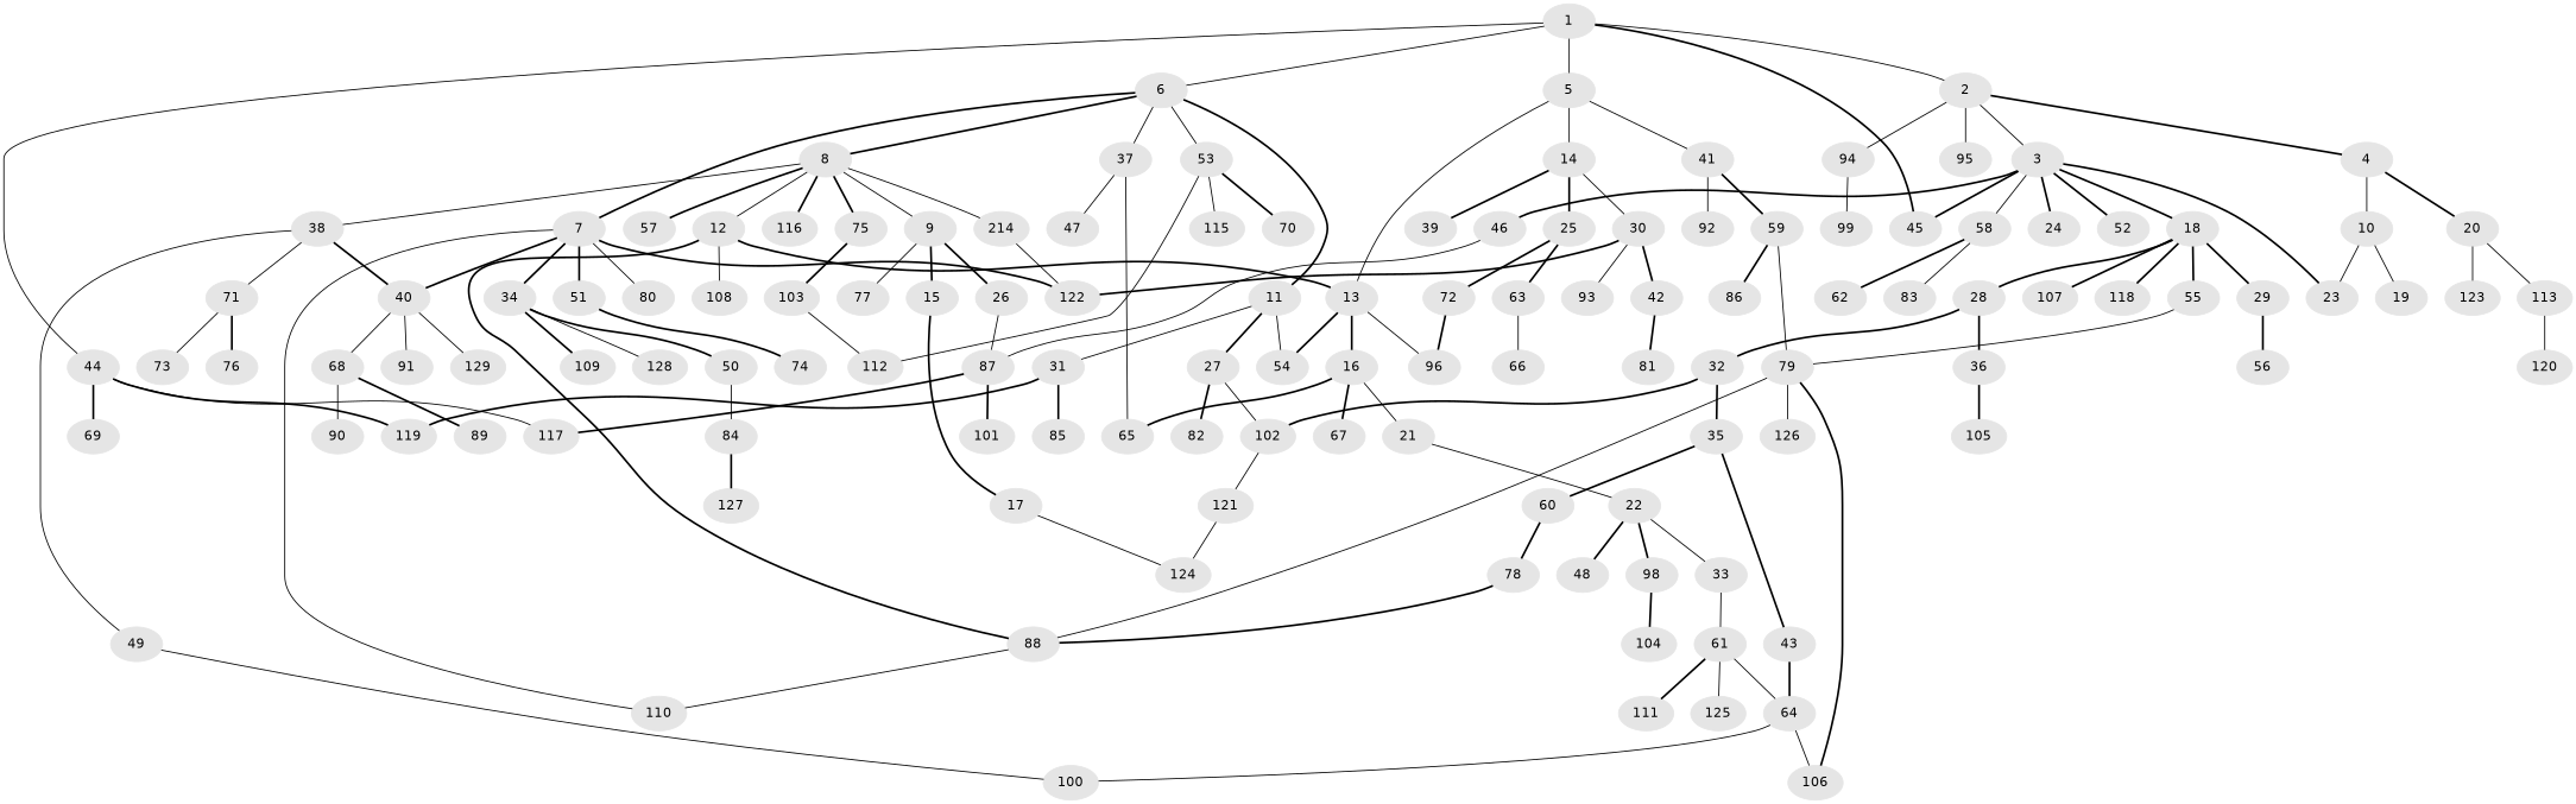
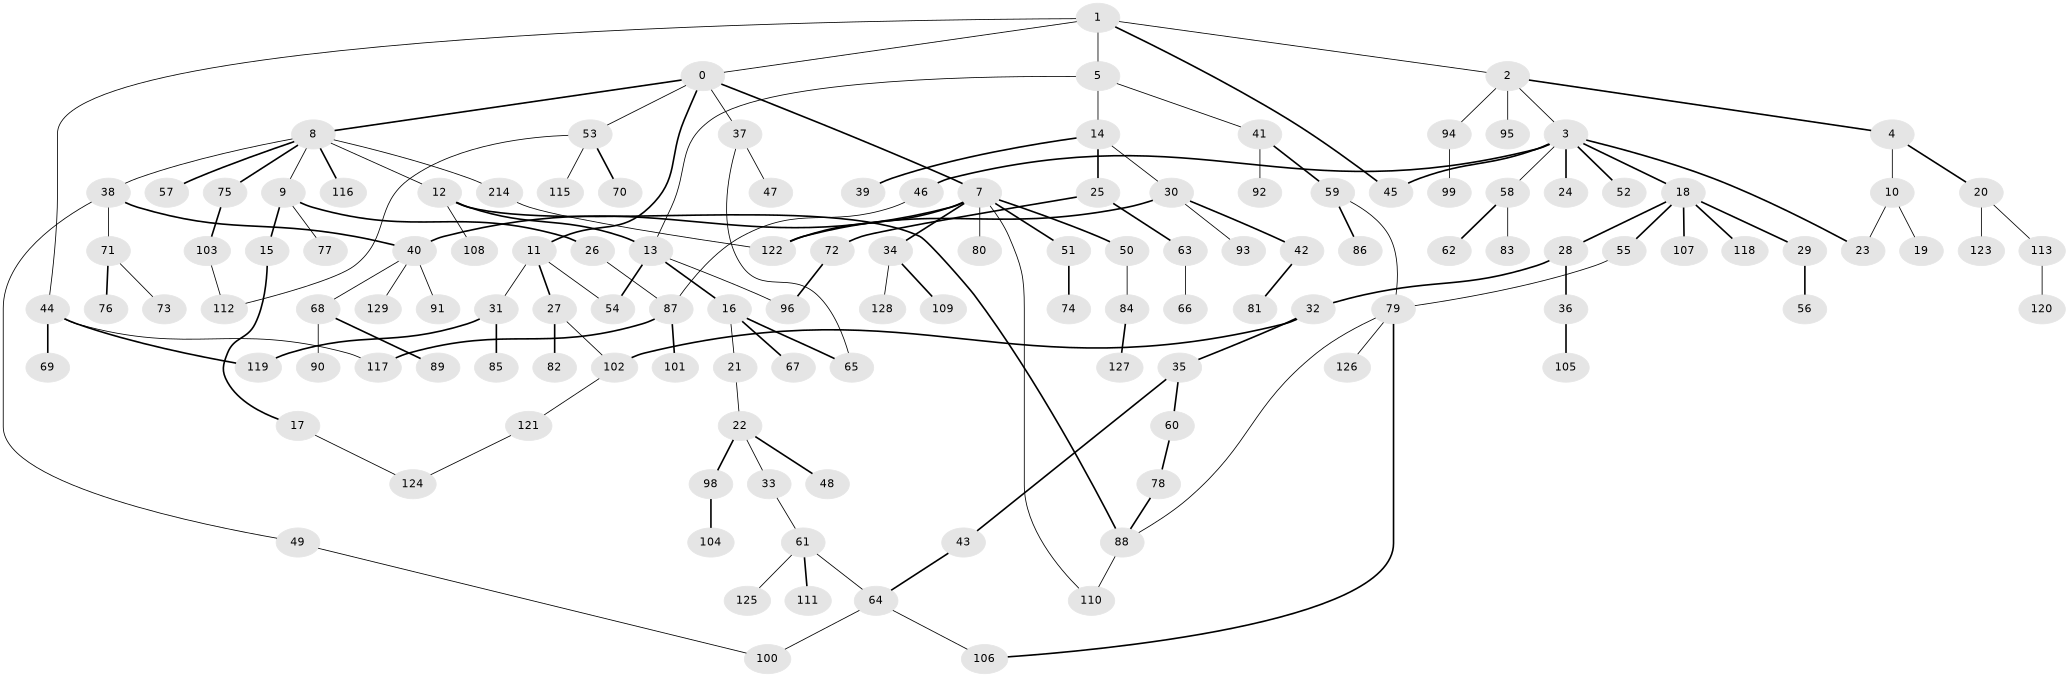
  graph {
    fontname="DejaVu Sans"
    node [color=gray90 fontname="DejaVu Sans" style=filled]
    edge [fontname="DejaVu Sans" style=bold]
    1
    2
    5
-   6
+   6 [label=0]
    44
    45
    3
    4
    94
    95
    13
    14
    41
    7
    8
    11
    37
    53
    119
    69
    117
    18
    23
    24
    46
    52
    58
    10
    20
    99
    28
    29
    55
    107
    118
    87
    62
    83
    19
    113
    123
    54
    16
    96
    25
    30
    39
    59
    92
    34
    40
    51
    80
    110
    122
    9
    12
    38
    57
    75
    n61 [label=214]
    116
    27
    31
    65
    47
    70
    112
    115
    50
    109
    128
    68
    91
    129
    74
    15
    26
    77
    88
    108
    49
    71
    103
    17
    82
    102
    85
    21
    67
    63
    72
    42
    93
    124
    22
    32
    36
    56
    79
    120
    33
    48
    98
    61
    104
    66
    101
    121
    35
    105
    81
    43
    60
    64
    111
    125
    84
    78
    100
    73
    76
    89
    90
    86
    106
    127
    126
    1 -- 2 [style=solid]
    1 -- 5 [style=solid]
    1 -- 6 [style=solid]
    1 -- 44 [style=solid]
    1 -- 45
    2 -- 3 [style=solid]
    2 -- 4
    2 -- 94 [style=solid]
    2 -- 95 [style=solid]
    5 -- 13 [style=solid]
    5 -- 14 [style=solid]
    5 -- 41 [style=solid]
    6 -- 7
    6 -- 8
    6 -- 11
    6 -- 37 [style=solid]
    6 -- 53 [style=solid]
    44 -- 119
    44 -- 69
    44 -- 117 [style=solid]
    3 -- 45
    3 -- 18
    3 -- 23
    3 -- 24
    3 -- 46
    3 -- 52
    3 -- 58 [style=solid]
    4 -- 10 [style=solid]
    4 -- 20
    94 -- 99 [style=solid]
    13 -- 54
    13 -- 16
    13 -- 96 [style=solid]
    14 -- 25
    14 -- 30 [style=solid]
    14 -- 39
    41 -- 59
    41 -- 92 [style=solid]
    7 -- 34
    7 -- 40
    7 -- 51
    7 -- 80 [style=solid]
    7 -- 110 [style=solid]
    7 -- 122
    8 -- 9 [style=solid]
    8 -- 12 [style=solid]
    8 -- 38 [style=solid]
    8 -- 57
    8 -- 75
    8 -- n61 [style=solid]
    8 -- 116
    11 -- 54 [style=solid]
    11 -- 27
    11 -- 31 [style=solid]
    37 -- 65 [style=solid]
    37 -- 47 [style=solid]
    53 -- 70
    53 -- 112 [style=solid]
    53 -- 115 [style=solid]
    18 -- 28
    18 -- 29
    18 -- 55
    18 -- 107
    18 -- 118
    46 -- 87 [style=solid]
    58 -- 62
    58 -- 83 [style=solid]
    10 -- 23 [style=solid]
    10 -- 19 [style=solid]
    20 -- 113 [style=solid]
    20 -- 123 [style=solid]
    28 -- 32
    28 -- 36
    29 -- 56
    55 -- 79 [style=solid]
    87 -- 117
    87 -- 101
    113 -- 120 [style=solid]
    16 -- 65
    16 -- 21 [style=solid]
    16 -- 67
    25 -- 63
    25 -- 72
    30 -- 122
    30 -- 42
    30 -- 93 [style=solid]
    59 -- 79 [style=solid]
    59 -- 86
-   34 -- 50
+   7 -- 50
    34 -- 109
    34 -- 128 [style=solid]
    40 -- 68 [style=solid]
    40 -- 91 [style=solid]
    40 -- 129 [style=solid]
    51 -- 74
    9 -- 15
    9 -- 26
    9 -- 77 [style=solid]
    12 -- 13
    12 -- 88
    12 -- 108 [style=solid]
    38 -- 40
    38 -- 49 [style=solid]
    38 -- 71 [style=solid]
    75 -- 103
    n61 -- 122 [style=solid]
    27 -- 82
    27 -- 102 [style=solid]
    31 -- 119
    31 -- 85
    50 -- 84 [style=solid]
    68 -- 89
    68 -- 90 [style=solid]
    15 -- 17
    26 -- 87 [style=solid]
    88 -- 110 [style=solid]
    49 -- 100 [style=solid]
    71 -- 73 [style=solid]
    71 -- 76
    103 -- 112 [style=solid]
    17 -- 124 [style=solid]
    102 -- 121 [style=solid]
    21 -- 22 [style=solid]
    63 -- 66 [style=solid]
    72 -- 96
    42 -- 81
    22 -- 33 [style=solid]
    22 -- 48
    22 -- 98
    32 -- 102
    32 -- 35
    36 -- 105
    79 -- 88 [style=solid]
    79 -- 106
    79 -- 126 [style=solid]
    33 -- 61 [style=solid]
    98 -- 104
    61 -- 64 [style=solid]
    61 -- 111
    61 -- 125 [style=solid]
    121 -- 124 [style=solid]
    35 -- 43
    35 -- 60
    43 -- 64
    60 -- 78
    64 -- 100 [style=solid]
    64 -- 106 [style=solid]
    84 -- 127
    78 -- 88
  }
